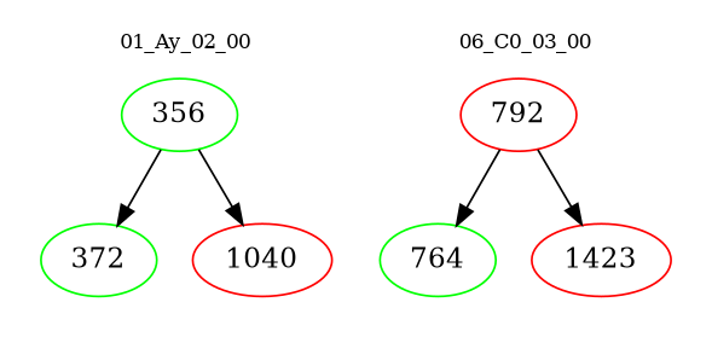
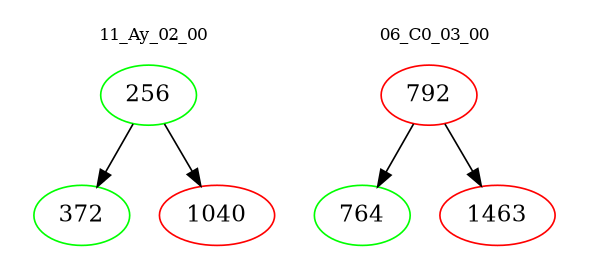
  digraph {
    node [color=green]
    edge [color=black]
-   n1 [label=356]
+   n1 [label=256]
    n2 [label=372]
    n3 [color=red label=1040]
    n4 [color=red label=792]
    n5 [label=764]
-   n6 [color=red label=1423]
+   n6 [color=red label=1463]
    subgraph cluster_1 {
      color=white
      fontsize=10
-     label="01_Ay_02_00"
+     label="11_Ay_02_00"
      n1
      n2
      n3
    }
    subgraph cluster_2 {
      color=white
      fontsize=10
      label="06_C0_03_00"
      n4
      n5
      n6
    }
    n1 -> n2
    n1 -> n3
    n4 -> n5
    n4 -> n6
  }
